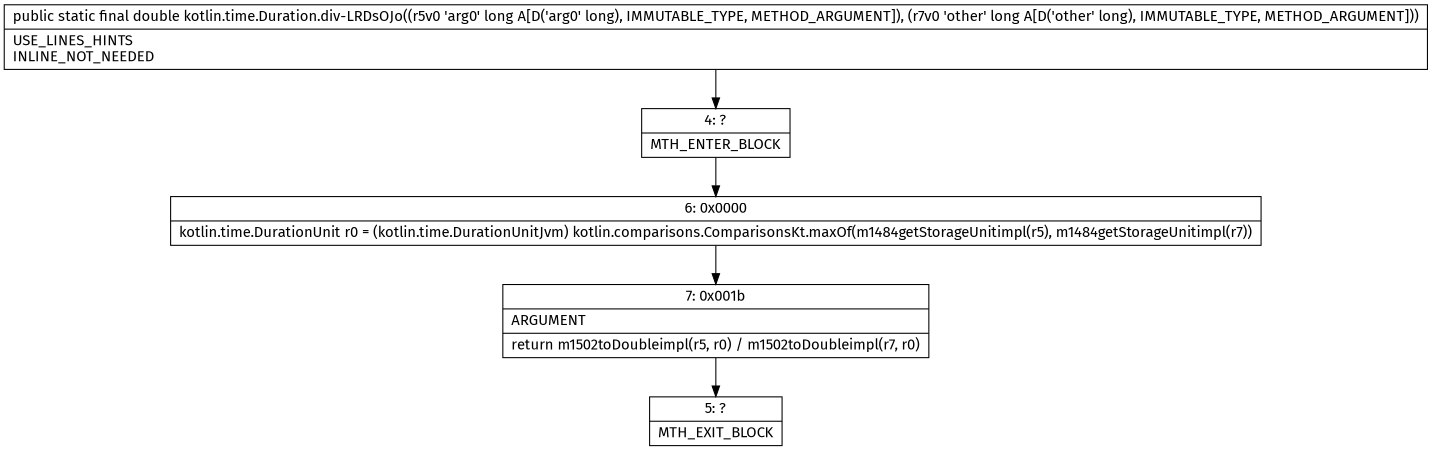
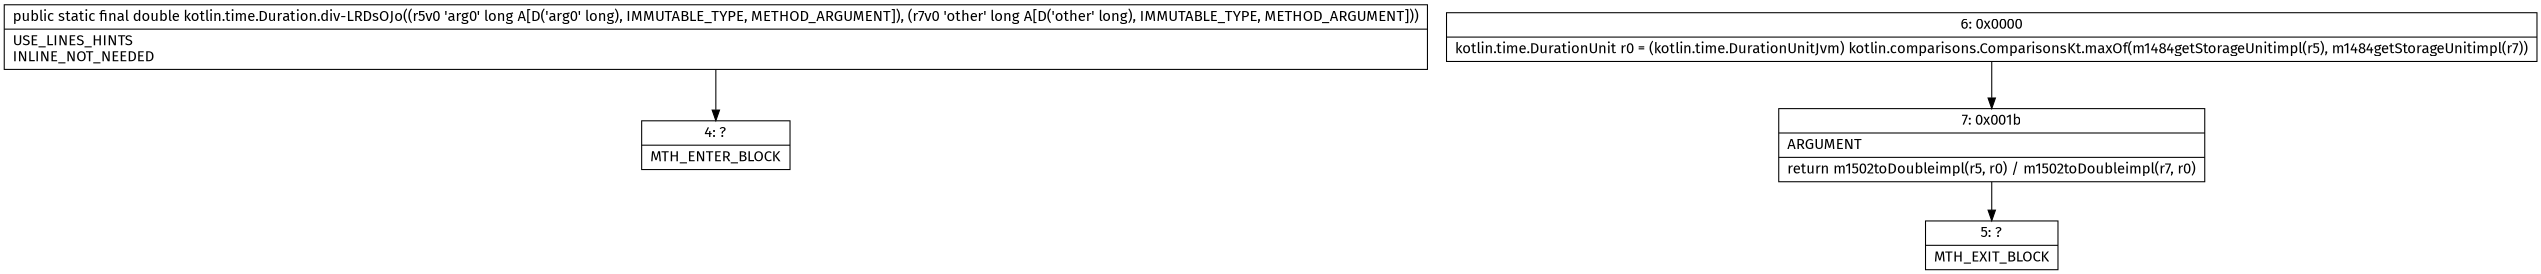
  digraph {
    fontname="Fira Sans"
    node [fontname="Fira Sans" shape=record]
    edge [fontname="Fira Sans"]
    n1 [label="{4\:\ ?|MTH_ENTER_BLOCK\l}"]
    n2 [label="{6\:\ 0x0000|kotlin.time.DurationUnit r0 = (kotlin.time.DurationUnitJvm) kotlin.comparisons.ComparisonsKt.maxOf(m1484getStorageUnitimpl(r5), m1484getStorageUnitimpl(r7))\l}"]
    n3 [label="{7\:\ 0x001b|ARGUMENT\l|return m1502toDoubleimpl(r5, r0) \/ m1502toDoubleimpl(r7, r0)\l}"]
    n4 [label="{5\:\ ?|MTH_EXIT_BLOCK\l}"]
    n5 [label="{public static final double kotlin.time.Duration.div\-LRDsOJo((r5v0 'arg0' long A[D('arg0' long), IMMUTABLE_TYPE, METHOD_ARGUMENT]), (r7v0 'other' long A[D('other' long), IMMUTABLE_TYPE, METHOD_ARGUMENT]))  | USE_LINES_HINTS\lINLINE_NOT_NEEDED\l}"]
-   n1 -> n2
    n2 -> n3
    n3 -> n4
    n5 -> n1
  }
